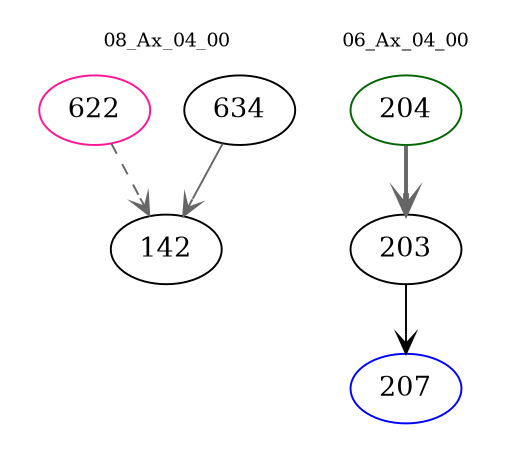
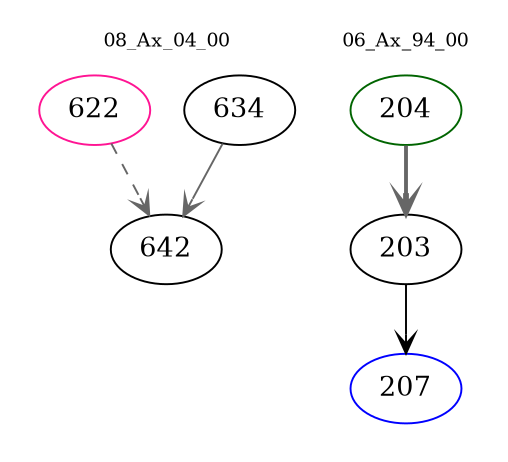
  digraph {
    node [color=black]
    edge [arrowhead=vee color=gray40 style=solid]
    n1 [label=634]
    n2 [color=deeppink label=622]
-   n3 [label=142]
+   n3 [label=642]
    n4 [color=darkgreen label=204]
    n5 [label=203]
    n6 [color=blue label=207]
    subgraph cluster_1 {
      color=white
      fontsize=10
      label="08_Ax_04_00"
      n1
      n2
      n3
    }
    subgraph cluster_2 {
      color=white
      fontsize=10
-     label="06_Ax_04_00"
+     label="06_Ax_94_00"
      n4
      n5
      n6
    }
    n1 -> n3
    n2 -> n3 [style=dashed]
    n4 -> n5 [style=bold]
    n5 -> n6 [color=black]
  }
